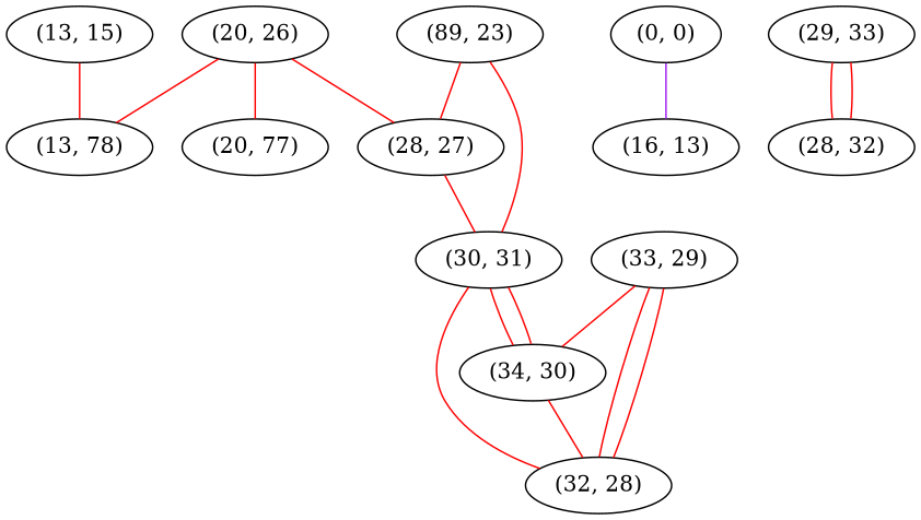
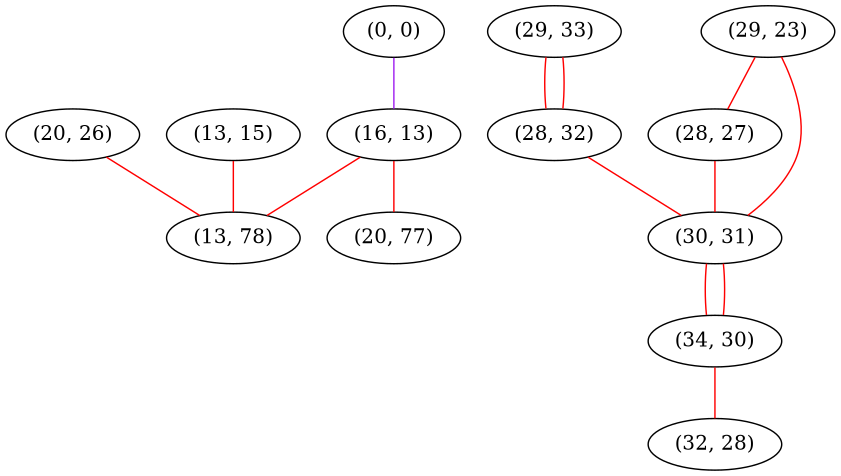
  graph {
    edge [color=red weight=1]
    n1 [label="(20, 26)"]
    n2 [label="(13, 78)"]
    "(28, 27)"
    n4 [label="(20, 77)"]
    "(30, 31)"
    n6 [label="(16, 13)"]
    "(0, 0)"
    "(13, 15)"
    n9 [label="(34, 30)"]
-   "(33, 29)"
    "(32, 28)"
    "(29, 33)"
    "(28, 32)"
-   "(29, 23)" [label="(89, 23)"]
+   "(29, 23)"
    n1 -- n2
-   n1 -- "(28, 27)"
-   n1 -- n4
+   n6 -- n4
    "(28, 27)" -- "(30, 31)"
    "(30, 31)" -- n9
    "(30, 31)" -- n9
+   n6 -- n2
    "(0, 0)" -- n6 [color=purple weight=4]
    "(13, 15)" -- n2
    n9 -- "(32, 28)"
-   "(33, 29)" -- n9
-   "(33, 29)" -- "(32, 28)"
-   "(33, 29)" -- "(32, 28)"
    "(29, 33)" -- "(28, 32)"
    "(29, 33)" -- "(28, 32)"
-   "(32, 28)" -- "(30, 31)"
+   "(28, 32)" -- "(30, 31)"
    "(29, 23)" -- "(28, 27)"
    "(29, 23)" -- "(30, 31)"
  }
